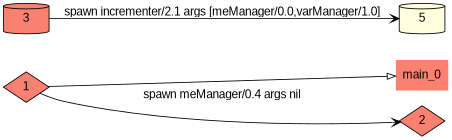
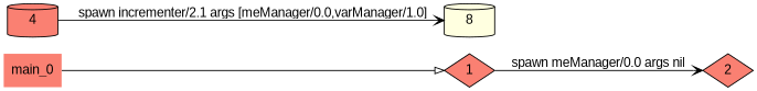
  digraph {
    fontname="Liberation Sans"
    rankdir=LR
    node [fillcolor=salmon fontname="Liberation Sans" shape=diamond style=filled]
    edge [arrowhead=vee fontname="Liberation Sans"]
    n1 [label=main_0 shape=plaintext]
    n2 [label=1]
    n3 [label=2]
-   n4 [label=3 shape=cylinder]
-   n5 [fillcolor=lightyellow label=5 shape=cylinder]
-   n2 -> n1 [arrowhead=onormal]
-   n2 -> n3 [label="spawn meManager/0.4 args nil"]
+   n4 [label=4 shape=cylinder]
+   n5 [fillcolor=lightyellow label=8 shape=cylinder]
+   n1 -> n2 [arrowhead=onormal]
+   n2 -> n3 [label="spawn meManager/0.0 args nil"]
    n4 -> n5 [label="spawn incrementer/2.1 args [meManager/0.0,varManager/1.0]"]
  }
